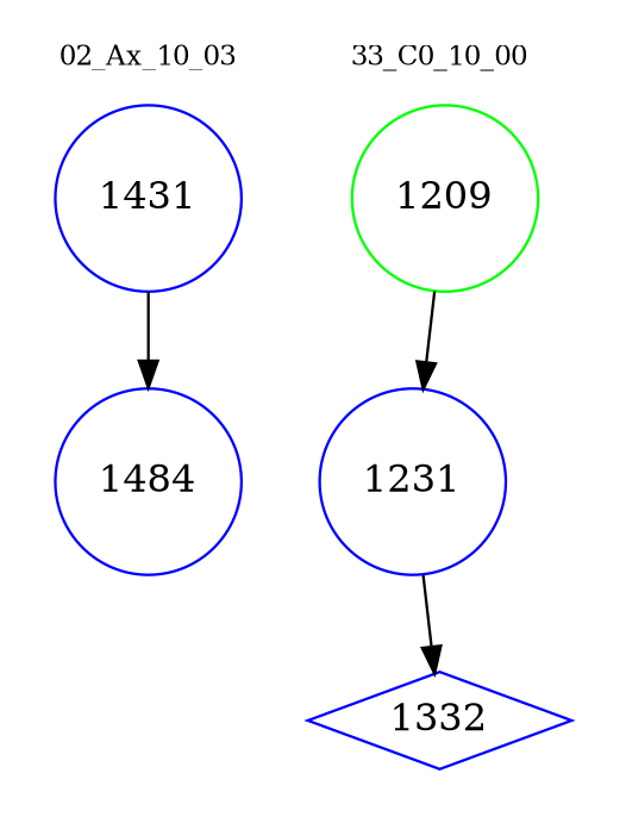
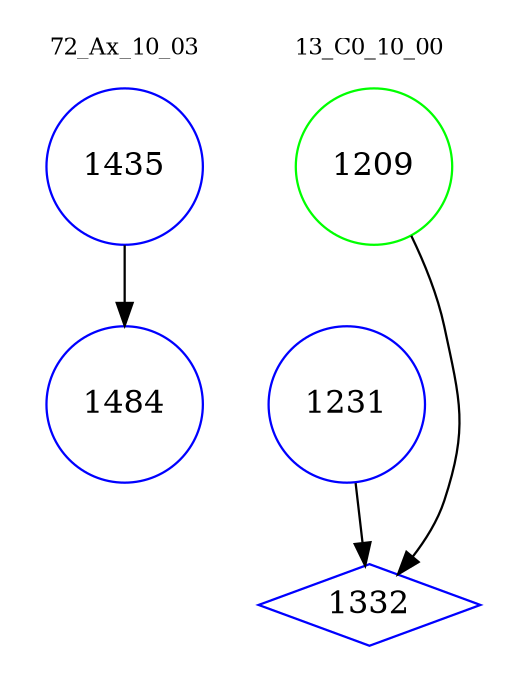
  digraph {
    node [color=blue shape=circle]
    edge [color=black]
-   n1 [label=1431]
+   n1 [label=1435]
    n2 [label=1484]
    n3 [color=green label=1209]
    n4 [label=1231]
    n5 [label=1332 shape=diamond]
    subgraph cluster_1 {
      color=white
      fontsize=10
-     label="02_Ax_10_03"
+     label="72_Ax_10_03"
      n1
      n2
    }
    subgraph cluster_2 {
      color=white
      fontsize=10
-     label="33_C0_10_00"
+     label="13_C0_10_00"
      n3
      n4
      n5
    }
    n1 -> n2
-   n3 -> n4
+   n3 -> n5
    n4 -> n5
  }
